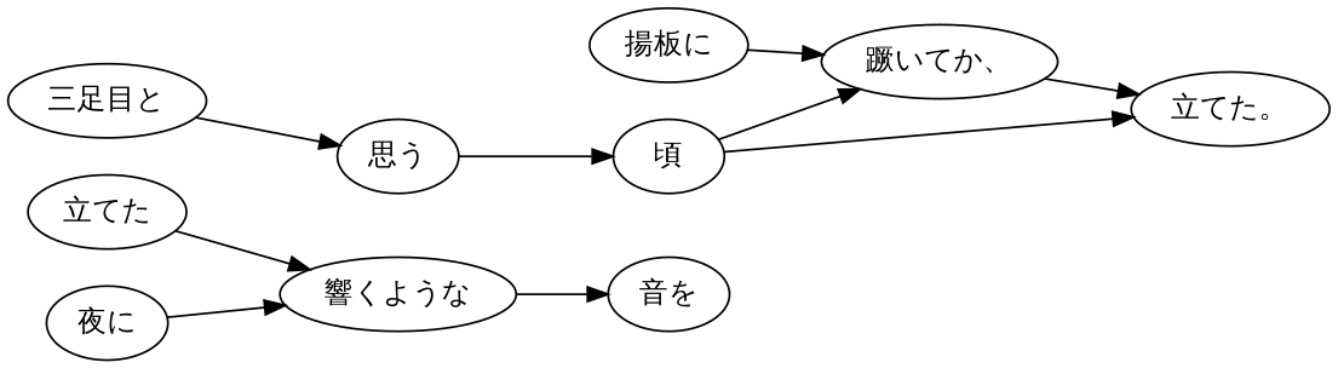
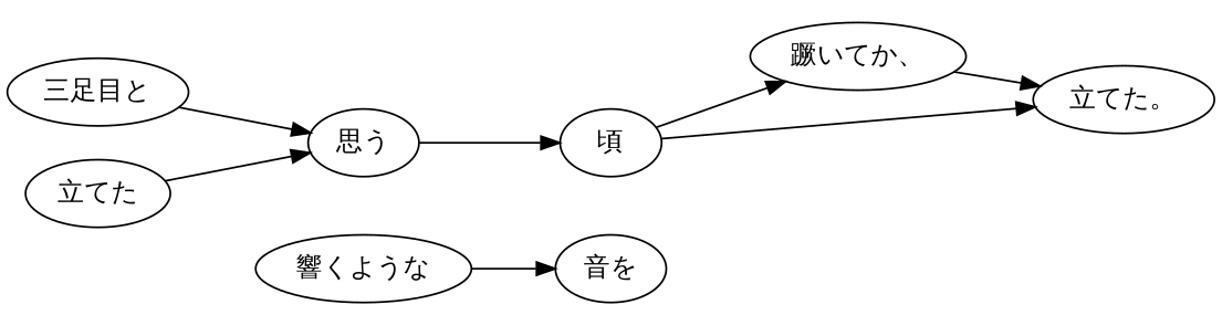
  digraph {
    rankdir=LR
    n1 [label="三足目と"]
    n2 [label="思う"]
    n3 [label="頃"]
    n4 [label="蹶いてか、"]
    n5 [label="立てた。"]
-   n6 [label="揚板に"]
    n7 [label="立てた"]
    n8 [label="響くような"]
    n9 [label="音を"]
-   n10 [label="夜に"]
    n1 -> n2
    n2 -> n3
    n3 -> n4
    n3 -> n5
    n4 -> n5
-   n6 -> n4
-   n7 -> n8
+   n7 -> n2
    n8 -> n9
-   n10 -> n8
  }
